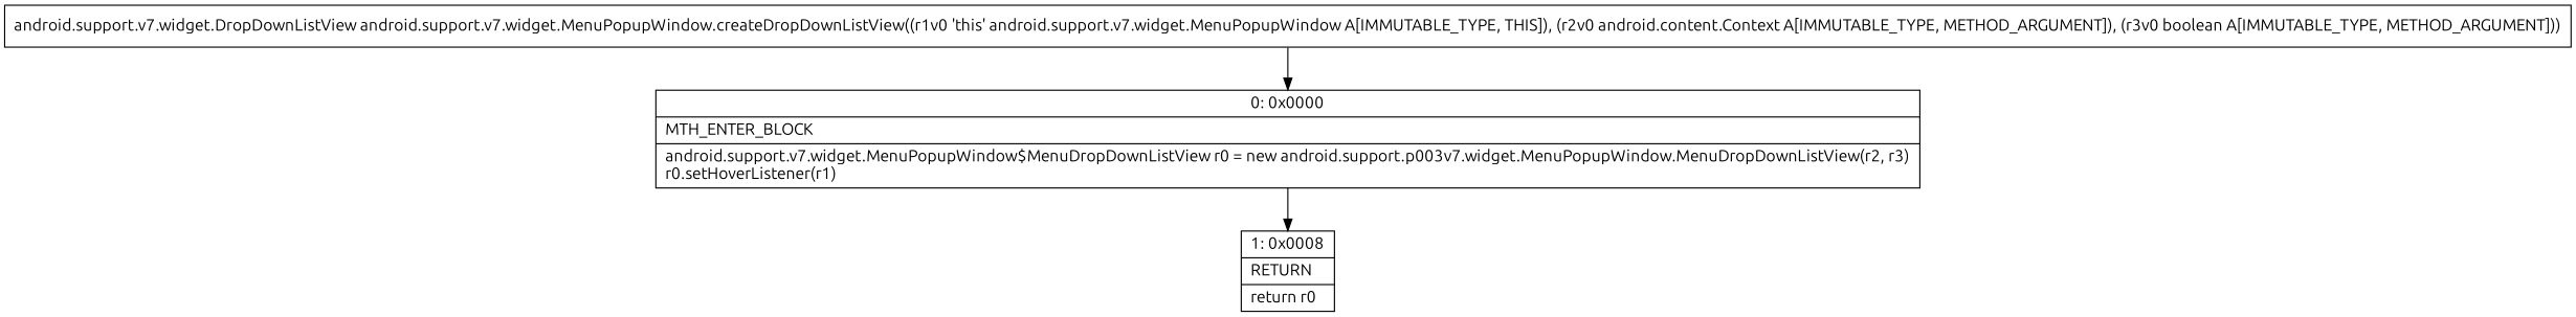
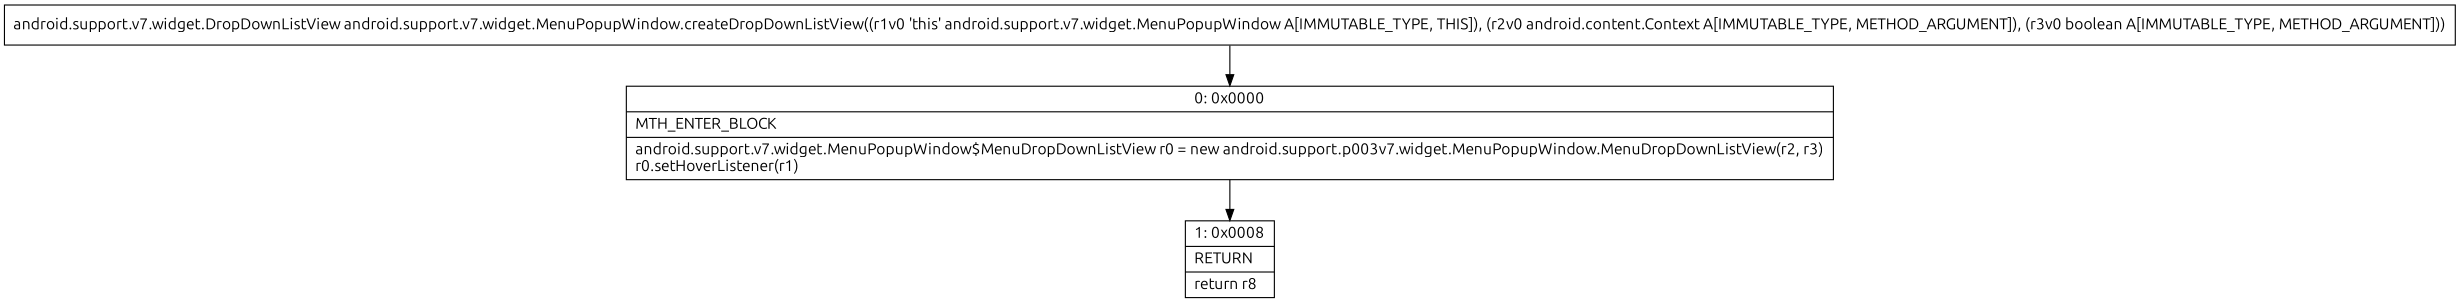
  digraph {
    fontname=Ubuntu
    node [shape=record fontname=Ubuntu]
    edge [fontname=Ubuntu]
    n1 [label="{0\:\ 0x0000|MTH_ENTER_BLOCK\l|android.support.v7.widget.MenuPopupWindow$MenuDropDownListView r0 = new android.support.p003v7.widget.MenuPopupWindow.MenuDropDownListView(r2, r3)\lr0.setHoverListener(r1)\l}"]
-   n2 [label="{1\:\ 0x0008|RETURN\l|return r0\l}"]
+   n2 [label="{1\:\ 0x0008|RETURN\l|return r8\l}"]
    n3 [label="{android.support.v7.widget.DropDownListView android.support.v7.widget.MenuPopupWindow.createDropDownListView((r1v0 'this' android.support.v7.widget.MenuPopupWindow A[IMMUTABLE_TYPE, THIS]), (r2v0 android.content.Context A[IMMUTABLE_TYPE, METHOD_ARGUMENT]), (r3v0 boolean A[IMMUTABLE_TYPE, METHOD_ARGUMENT])) }"]
    n1 -> n2
    n3 -> n1
  }
